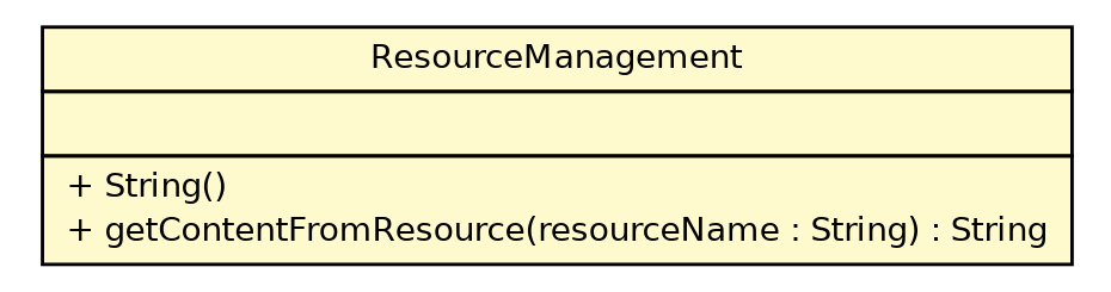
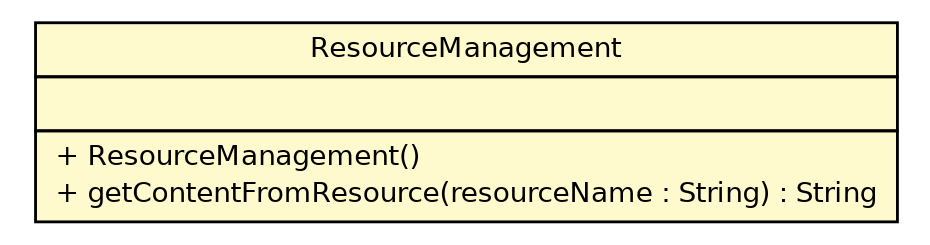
  digraph {
    nodesep=0.25
    ranksep=0.5
    rankdir=LR
-   n1 [fontcolor=black fontname=Helvetica fontsize=10.0 label=<<table title="de.tud.plt.r43ples.management.ResourceManagement" border="0" cellborder="1" cellspacing="0" cellpadding="2" port="p" bgcolor="lemonChiffon" href="./ResourceManagement.html"> 		<tr><td><table border="0" cellspacing="0" cellpadding="1"> <tr><td align="center" balign="center"> ResourceManagement </td></tr> 		</table></td></tr> 		<tr><td><table border="0" cellspacing="0" cellpadding="1"> <tr><td align="left" balign="left">  </td></tr> 		</table></td></tr> 		<tr><td><table border="0" cellspacing="0" cellpadding="1"> <tr><td align="left" balign="left"> + String() </td></tr> <tr><td align="left" balign="left"> + getContentFromResource(resourceName : String) : String </td></tr> 		</table></td></tr> 		</table>> shape=plaintext]
+   n1 [fontcolor=black fontname=Helvetica fontsize=10.0 label=<<table title="de.tud.plt.r43ples.management.ResourceManagement" border="0" cellborder="1" cellspacing="0" cellpadding="2" port="p" bgcolor="lemonChiffon" href="./ResourceManagement.html"> 		<tr><td><table border="0" cellspacing="0" cellpadding="1"> <tr><td align="center" balign="center"> ResourceManagement </td></tr> 		</table></td></tr> 		<tr><td><table border="0" cellspacing="0" cellpadding="1"> <tr><td align="left" balign="left">  </td></tr> 		</table></td></tr> 		<tr><td><table border="0" cellspacing="0" cellpadding="1"> <tr><td align="left" balign="left"> + ResourceManagement() </td></tr> <tr><td align="left" balign="left"> + getContentFromResource(resourceName : String) : String </td></tr> 		</table></td></tr> 		</table>> shape=plaintext]
  }
